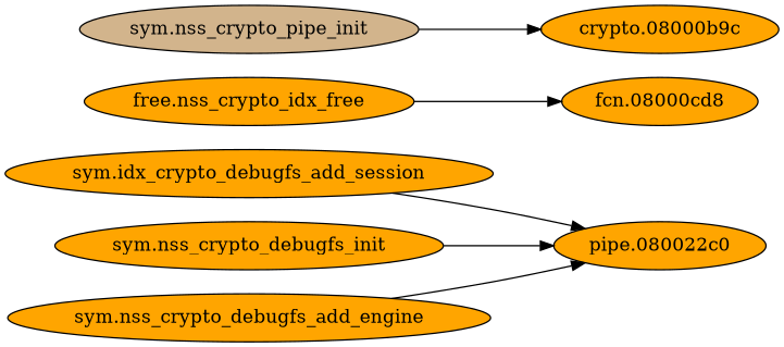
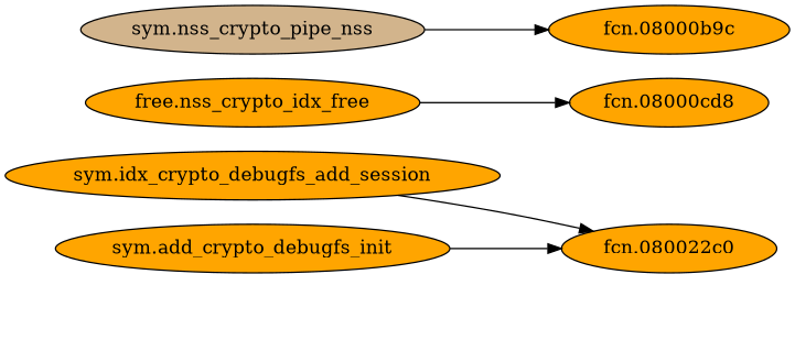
  digraph {
    rankdir=LR
    node [fillcolor=orange style=filled]
    n1 [label="sym.idx_crypto_debugfs_add_session"]
-   n2 [label="pipe.080022c0"]
+   n2 [label="fcn.080022c0"]
    n3 [label="free.nss_crypto_idx_free"]
    n4 [label="fcn.08000cd8"]
-   n5 [fillcolor=tan label="sym.nss_crypto_pipe_init"]
-   n6 [label="crypto.08000b9c"]
-   n7 [label="sym.nss_crypto_debugfs_init"]
-   n8 [label="sym.nss_crypto_debugfs_add_engine"]
+   n5 [fillcolor=tan label="sym.nss_crypto_pipe_nss"]
+   n6 [label="fcn.08000b9c"]
+   n7 [label="sym.add_crypto_debugfs_init"]
    n1 -> n2
    n3 -> n4
    n5 -> n6
    n7 -> n2
-   n8 -> n2
  }
